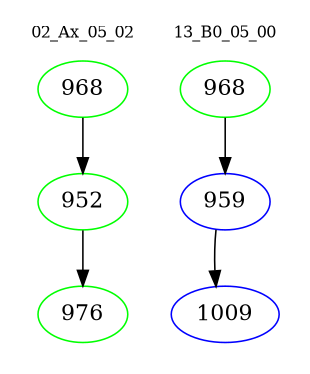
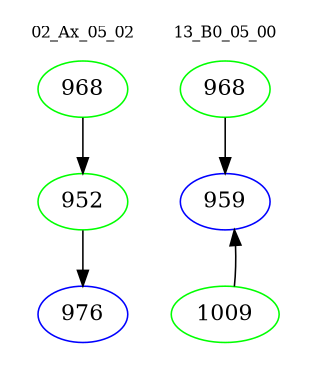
  digraph {
    node [color=green]
    edge [color=black]
    n1 [label=968]
    n2 [label=952]
-   n3 [label=976]
+   n3 [color=blue label=976]
    n4 [label=968]
    n5 [color=blue label=959]
-   n6 [color=blue label=1009]
+   n6 [label=1009]
    subgraph cluster_1 {
      color=white
      fontsize=10
      label="02_Ax_05_02"
      n1
      n2
      n3
    }
    subgraph cluster_2 {
      color=white
      fontsize=10
      label="13_B0_05_00"
      n4
      n5
      n6
    }
    n1 -> n2
    n2 -> n3
    n4 -> n5
-   n5 -> n6
+   n6 -> n5
  }
